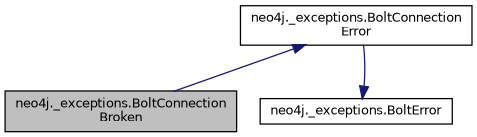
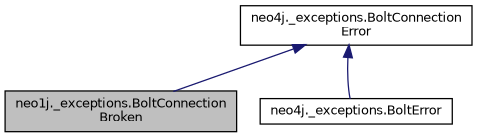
  digraph {
    node [color=black fillcolor=white fontname=Helvetica fontsize=10 shape=record style=filled]
    edge [color=midnightblue dir=back fontname=Helvetica fontsize=10 labelfontname=Helvetica labelfontsize=10 style=solid]
-   n1 [fillcolor=grey75 fontcolor=black height=0.2 label="neo4j._exceptions.BoltConnection\lBroken" width=0.4]
+   n1 [fillcolor=grey75 fontcolor=black height=0.2 label="neo1j._exceptions.BoltConnection\lBroken" width=0.4]
    n2 [height=0.2 label="neo4j._exceptions.BoltConnection\lError" width=0.4]
    n3 [height=0.2 label="neo4j._exceptions.BoltError" width=0.4]
    n2 -> n1
-   n3 -> n2
+   n2 -> n3
  }
